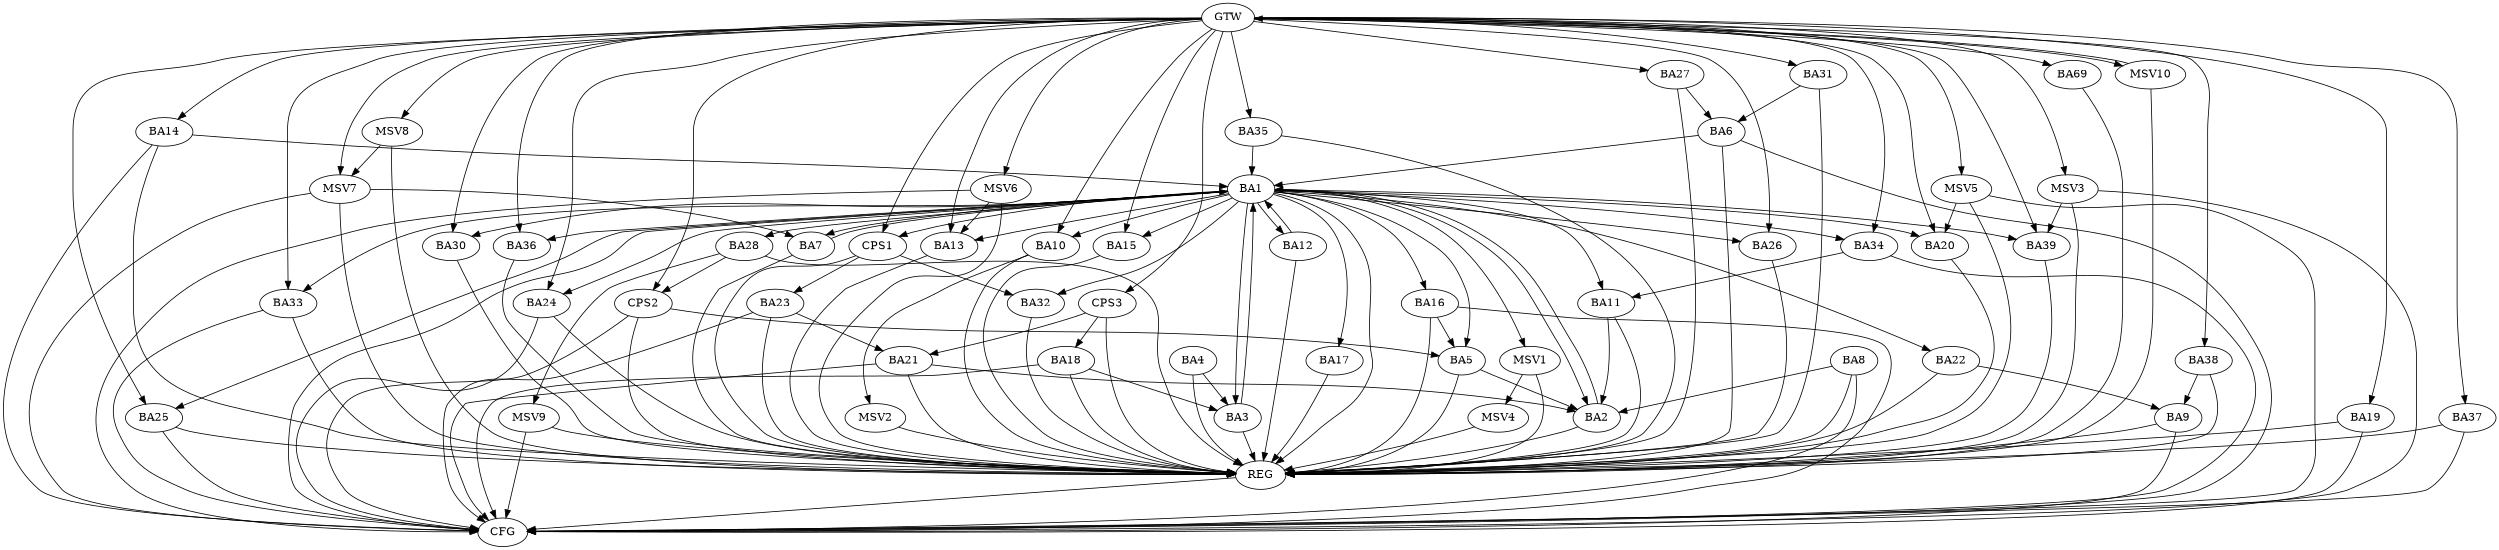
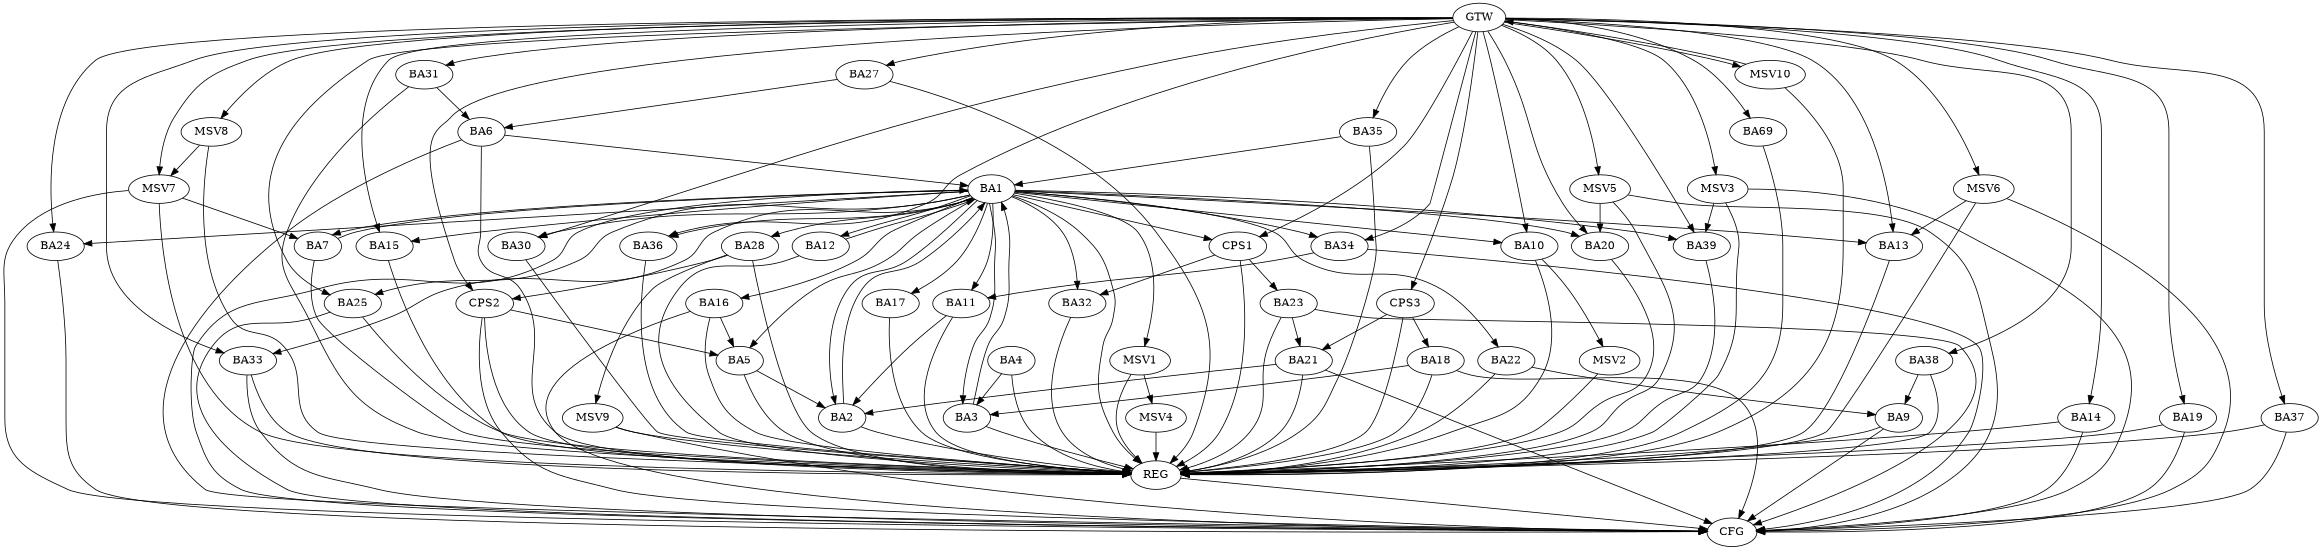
  strict digraph {
    fontname="DejaVu Serif"
    node [fontname="DejaVu Serif"]
    edge [fontname="DejaVu Serif"]
    n1 [label=BA1]
    n2 [label=BA2]
    n3 [label=BA3]
    n4 [label=BA5]
    n5 [label=BA7]
    n6 [label=BA10]
    n7 [label=BA11]
    n8 [label=BA12]
    n9 [label=BA13]
    n10 [label=BA15]
    n11 [label=BA16]
    n12 [label=BA17]
    n13 [label=BA20]
    n14 [label=BA22]
    n15 [label=BA24]
    n16 [label=BA25]
-   n17 [label=BA26]
    n18 [label=BA28]
    n19 [label=BA30]
    n20 [label=BA32]
    n21 [label=BA33]
    n22 [label=BA34]
    n23 [label=BA36]
    n24 [label=BA39]
    n25 [label=REG]
    n26 [label=CFG]
    n27 [label=MSV1]
    n28 [label=CPS1]
    n29 [label=MSV2]
    n30 [label=BA9]
    n31 [label=MSV9]
    n32 [label=CPS2]
    n33 [label=MSV4]
    n34 [label=BA4]
    n35 [label=BA6]
-   n36 [label=BA8]
    n37 [label=BA14]
    n38 [label=BA18]
    n39 [label=BA19]
    n40 [label=BA21]
    n41 [label=BA23]
    n42 [label=BA27]
    n43 [label=BA69]
    n44 [label=BA31]
    n45 [label=BA35]
    n46 [label=BA37]
    n47 [label=BA38]
    n48 [label=CPS3]
    n49 [label=GTW]
    n50 [label=MSV3]
    n51 [label=MSV5]
    n52 [label=MSV6]
    n53 [label=MSV7]
    n54 [label=MSV8]
    n55 [label=MSV10]
    n1 -> n2
    n1 -> n3
    n1 -> n4
    n1 -> n5
    n1 -> n6
    n1 -> n7
    n1 -> n8
    n1 -> n9
    n1 -> n10
    n1 -> n11
    n1 -> n12
    n1 -> n13
    n1 -> n14
    n1 -> n15
    n1 -> n16
-   n1 -> n17
    n1 -> n18
    n1 -> n19
    n1 -> n20
    n1 -> n21
    n1 -> n22
    n1 -> n23
    n1 -> n24
    n1 -> n25
    n1 -> n26
    n1 -> n27
    n1 -> n28
    n2 -> n1
    n2 -> n25
    n3 -> n1
    n3 -> n25
    n4 -> n2
    n4 -> n25
    n5 -> n1
    n5 -> n25
    n6 -> n25
    n6 -> n29
    n7 -> n2
    n7 -> n25
    n8 -> n1
    n8 -> n25
    n9 -> n25
    n10 -> n25
    n11 -> n4
    n11 -> n25
    n11 -> n26
    n12 -> n25
    n13 -> n25
    n14 -> n25
    n14 -> n30
-   n15 -> n25
    n15 -> n26
    n16 -> n25
    n16 -> n26
-   n17 -> n25
    n18 -> n25
    n18 -> n31
    n18 -> n32
    n19 -> n25
    n20 -> n25
    n21 -> n25
    n21 -> n26
    n22 -> n7
    n22 -> n26
    n23 -> n25
    n24 -> n25
    n25 -> n26
    n27 -> n25
    n27 -> n33
    n28 -> n20
    n28 -> n25
    n28 -> n41
    n29 -> n25
    n30 -> n25
    n30 -> n26
    n31 -> n25
    n31 -> n26
    n32 -> n4
    n32 -> n25
    n32 -> n26
    n33 -> n25
    n34 -> n3
    n34 -> n25
    n35 -> n1
    n35 -> n25
    n35 -> n26
-   n36 -> n2
-   n36 -> n25
-   n36 -> n26
-   n37 -> n1
    n37 -> n25
    n37 -> n26
    n38 -> n3
    n38 -> n25
    n38 -> n26
    n39 -> n25
    n39 -> n26
    n40 -> n2
    n40 -> n25
    n40 -> n26
    n41 -> n25
    n41 -> n26
    n41 -> n40
    n42 -> n25
    n42 -> n35
    n43 -> n25
    n44 -> n25
    n44 -> n35
    n45 -> n1
    n45 -> n25
    n46 -> n25
    n46 -> n26
    n47 -> n25
    n47 -> n30
    n48 -> n25
    n48 -> n38
    n48 -> n40
    n49 -> n6
    n49 -> n9
    n49 -> n10
    n49 -> n13
    n49 -> n15
    n49 -> n16
-   n49 -> n17
    n49 -> n19
    n49 -> n21
    n49 -> n22
    n49 -> n23
    n49 -> n24
    n49 -> n28
    n49 -> n32
    n49 -> n37
    n49 -> n39
    n49 -> n42
    n49 -> n43
    n49 -> n44
    n49 -> n45
    n49 -> n46
    n49 -> n47
    n49 -> n48
    n49 -> n50
    n49 -> n51
    n49 -> n52
    n49 -> n53
    n49 -> n54
    n49 -> n55
    n50 -> n24
    n50 -> n25
    n50 -> n26
    n51 -> n13
    n51 -> n25
    n51 -> n26
    n52 -> n9
    n52 -> n25
    n52 -> n26
    n53 -> n5
    n53 -> n25
    n53 -> n26
    n54 -> n25
    n54 -> n53
    n55 -> n25
    n55 -> n49
  }
